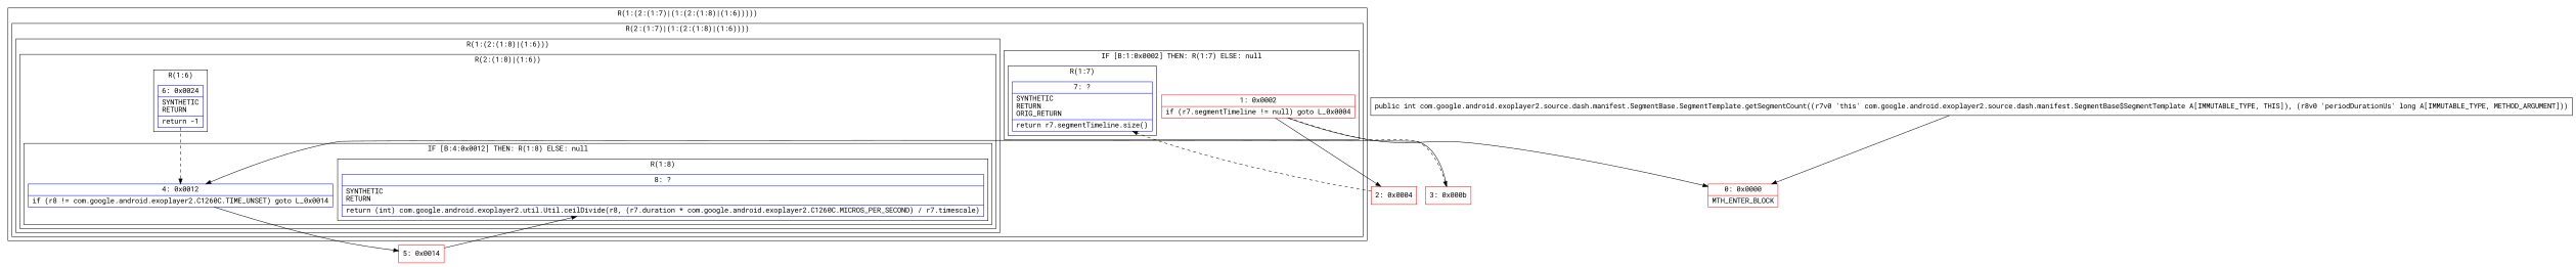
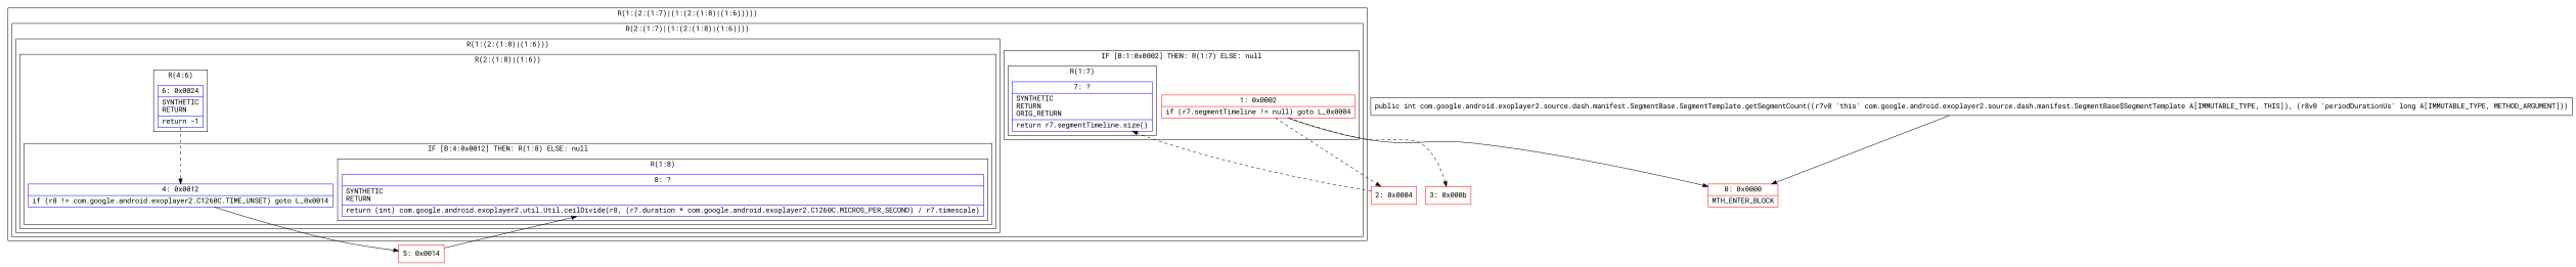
  digraph {
    fontname="Roboto Mono"
    node [color=red fontname="Roboto Mono" shape=record]
    edge [fontname="Roboto Mono"]
    n1 [color=blue label="{7\:\ ?|SYNTHETIC\lRETURN\lORIG_RETURN\l|return r7.segmentTimeline.size()\l}"]
    n2 [label="{1\:\ 0x0002|if (r7.segmentTimeline != null) goto L_0x0004\l}"]
    n3 [color=blue label="{8\:\ ?|SYNTHETIC\lRETURN\l|return (int) com.google.android.exoplayer2.util.Util.ceilDivide(r8, (r7.duration * com.google.android.exoplayer2.C1260C.MICROS_PER_SECOND) \/ r7.timescale)\l}"]
    n4 [color=blue label="{4\:\ 0x0012|if (r8 != com.google.android.exoplayer2.C1260C.TIME_UNSET) goto L_0x0014\l}"]
    n5 [color=blue label="{6\:\ 0x0024|SYNTHETIC\lRETURN\l|return \-1\l}"]
    n6 [label="{2\:\ 0x0004}"]
    n7 [label="{3\:\ 0x000b}"]
    n8 [label="{0\:\ 0x0000|MTH_ENTER_BLOCK\l}"]
    n9 [label="{5\:\ 0x0014}"]
    n10 [label="{public int com.google.android.exoplayer2.source.dash.manifest.SegmentBase.SegmentTemplate.getSegmentCount((r7v0 'this' com.google.android.exoplayer2.source.dash.manifest.SegmentBase$SegmentTemplate A[IMMUTABLE_TYPE, THIS]), (r8v0 'periodDurationUs' long A[IMMUTABLE_TYPE, METHOD_ARGUMENT])) }" color=""]
    subgraph cluster_1 {
      label="R(1:(2:(1:7)|(1:(2:(1:8)|(1:6)))))"
      subgraph cluster_2 {
        label="R(2:(1:7)|(1:(2:(1:8)|(1:6))))"
        subgraph cluster_3 {
          label="IF [B:1:0x0002] THEN: R(1:7) ELSE: null"
          n2
          subgraph cluster_4 {
            label="R(1:7)"
            n1
          }
        }
        subgraph cluster_5 {
          label="R(1:(2:(1:8)|(1:6)))"
          subgraph cluster_6 {
            label="R(2:(1:8)|(1:6))"
            subgraph cluster_7 {
              label="IF [B:4:0x0012] THEN: R(1:8) ELSE: null"
              n4
              subgraph cluster_8 {
                label="R(1:8)"
                n3
              }
            }
            subgraph cluster_9 {
-             label="R(1:6)"
+             label="R(4:6)"
              n5
            }
          }
        }
      }
    }
-   n2 -> n6
+   n2 -> n6 [style=dashed]
    n2 -> n7 [style=dashed]
    n2 -> n8
    n4 -> n9
    n5 -> n4 [style=dashed]
    n6 -> n1 [style=dashed]
-   n7 -> n4
    n9 -> n3
    n10 -> n8
  }
